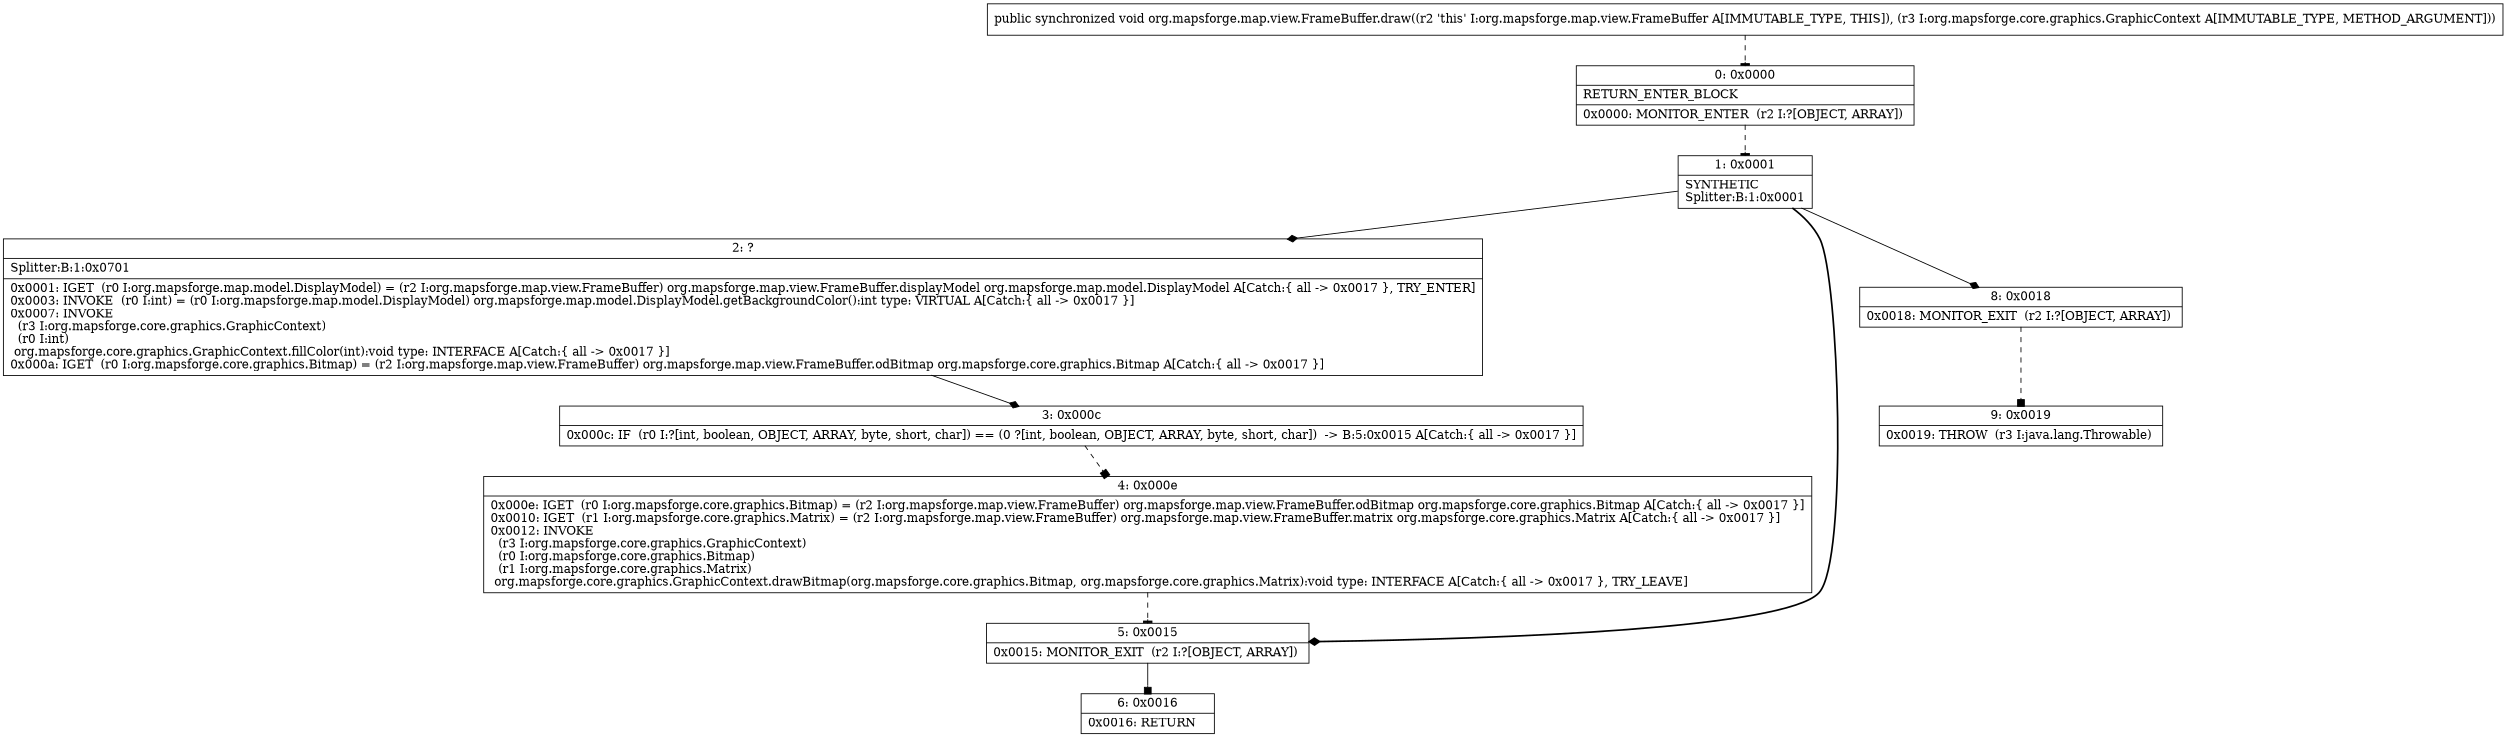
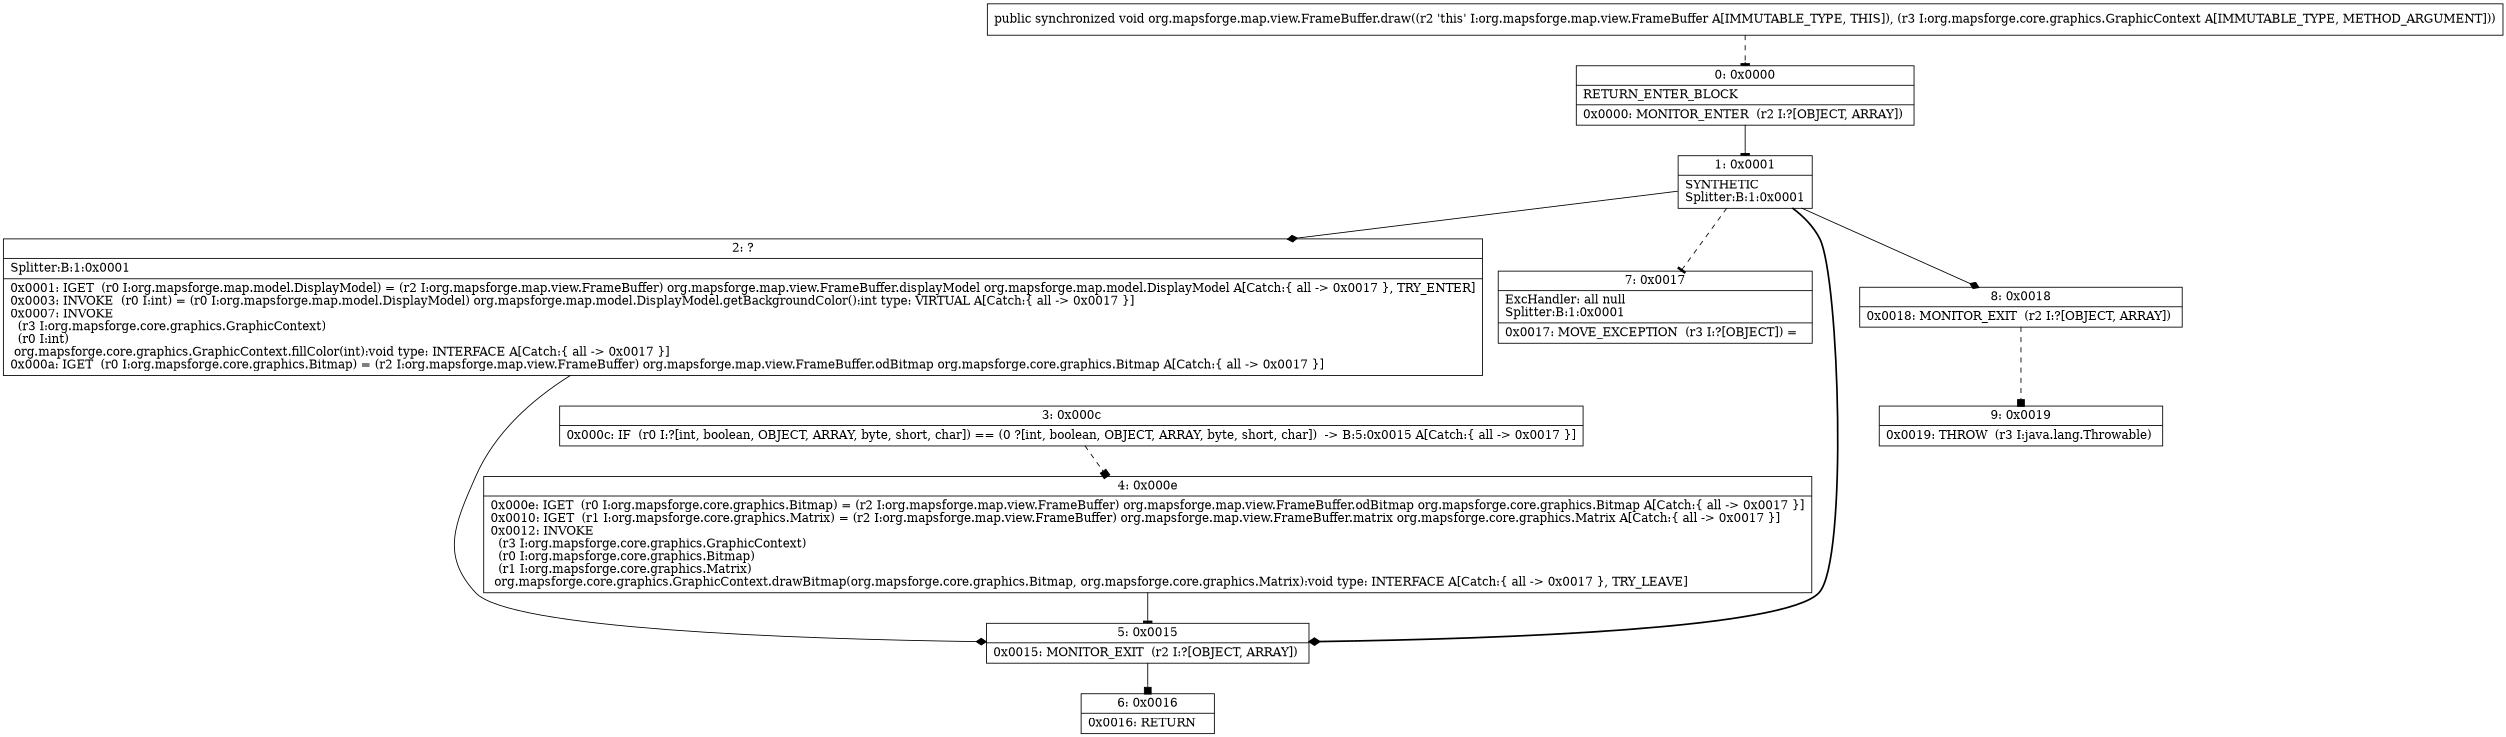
  digraph {
    node [shape=record]
    edge [arrowhead=tee style=dashed]
    n1 [label="{0\:\ 0x0000|RETURN_ENTER_BLOCK\l|0x0000: MONITOR_ENTER  (r2 I:?[OBJECT, ARRAY]) \l}"]
    n2 [label="{1\:\ 0x0001|SYNTHETIC\lSplitter:B:1:0x0001\l}"]
-   n3 [label="{2\:\ ?|Splitter:B:1:0x0701\l|0x0001: IGET  (r0 I:org.mapsforge.map.model.DisplayModel) = (r2 I:org.mapsforge.map.view.FrameBuffer) org.mapsforge.map.view.FrameBuffer.displayModel org.mapsforge.map.model.DisplayModel A[Catch:\{ all \-\> 0x0017 \}, TRY_ENTER]\l0x0003: INVOKE  (r0 I:int) = (r0 I:org.mapsforge.map.model.DisplayModel) org.mapsforge.map.model.DisplayModel.getBackgroundColor():int type: VIRTUAL A[Catch:\{ all \-\> 0x0017 \}]\l0x0007: INVOKE  \l  (r3 I:org.mapsforge.core.graphics.GraphicContext)\l  (r0 I:int)\l org.mapsforge.core.graphics.GraphicContext.fillColor(int):void type: INTERFACE A[Catch:\{ all \-\> 0x0017 \}]\l0x000a: IGET  (r0 I:org.mapsforge.core.graphics.Bitmap) = (r2 I:org.mapsforge.map.view.FrameBuffer) org.mapsforge.map.view.FrameBuffer.odBitmap org.mapsforge.core.graphics.Bitmap A[Catch:\{ all \-\> 0x0017 \}]\l}"]
+   n3 [label="{2\:\ ?|Splitter:B:1:0x0001\l|0x0001: IGET  (r0 I:org.mapsforge.map.model.DisplayModel) = (r2 I:org.mapsforge.map.view.FrameBuffer) org.mapsforge.map.view.FrameBuffer.displayModel org.mapsforge.map.model.DisplayModel A[Catch:\{ all \-\> 0x0017 \}, TRY_ENTER]\l0x0003: INVOKE  (r0 I:int) = (r0 I:org.mapsforge.map.model.DisplayModel) org.mapsforge.map.model.DisplayModel.getBackgroundColor():int type: VIRTUAL A[Catch:\{ all \-\> 0x0017 \}]\l0x0007: INVOKE  \l  (r3 I:org.mapsforge.core.graphics.GraphicContext)\l  (r0 I:int)\l org.mapsforge.core.graphics.GraphicContext.fillColor(int):void type: INTERFACE A[Catch:\{ all \-\> 0x0017 \}]\l0x000a: IGET  (r0 I:org.mapsforge.core.graphics.Bitmap) = (r2 I:org.mapsforge.map.view.FrameBuffer) org.mapsforge.map.view.FrameBuffer.odBitmap org.mapsforge.core.graphics.Bitmap A[Catch:\{ all \-\> 0x0017 \}]\l}"]
+   n4 [label="{7\:\ 0x0017|ExcHandler: all null\lSplitter:B:1:0x0001\l|0x0017: MOVE_EXCEPTION  (r3 I:?[OBJECT]) =  \l}"]
    n5 [label="{5\:\ 0x0015|0x0015: MONITOR_EXIT  (r2 I:?[OBJECT, ARRAY]) \l}"]
    n6 [label="{8\:\ 0x0018|0x0018: MONITOR_EXIT  (r2 I:?[OBJECT, ARRAY]) \l}"]
    n7 [label="{3\:\ 0x000c|0x000c: IF  (r0 I:?[int, boolean, OBJECT, ARRAY, byte, short, char]) == (0 ?[int, boolean, OBJECT, ARRAY, byte, short, char])  \-\> B:5:0x0015 A[Catch:\{ all \-\> 0x0017 \}]\l}"]
    n8 [label="{4\:\ 0x000e|0x000e: IGET  (r0 I:org.mapsforge.core.graphics.Bitmap) = (r2 I:org.mapsforge.map.view.FrameBuffer) org.mapsforge.map.view.FrameBuffer.odBitmap org.mapsforge.core.graphics.Bitmap A[Catch:\{ all \-\> 0x0017 \}]\l0x0010: IGET  (r1 I:org.mapsforge.core.graphics.Matrix) = (r2 I:org.mapsforge.map.view.FrameBuffer) org.mapsforge.map.view.FrameBuffer.matrix org.mapsforge.core.graphics.Matrix A[Catch:\{ all \-\> 0x0017 \}]\l0x0012: INVOKE  \l  (r3 I:org.mapsforge.core.graphics.GraphicContext)\l  (r0 I:org.mapsforge.core.graphics.Bitmap)\l  (r1 I:org.mapsforge.core.graphics.Matrix)\l org.mapsforge.core.graphics.GraphicContext.drawBitmap(org.mapsforge.core.graphics.Bitmap, org.mapsforge.core.graphics.Matrix):void type: INTERFACE A[Catch:\{ all \-\> 0x0017 \}, TRY_LEAVE]\l}"]
    n9 [label="{6\:\ 0x0016|0x0016: RETURN   \l}"]
    n10 [label="{9\:\ 0x0019|0x0019: THROW  (r3 I:java.lang.Throwable) \l}"]
    n11 [label="{public synchronized void org.mapsforge.map.view.FrameBuffer.draw((r2 'this' I:org.mapsforge.map.view.FrameBuffer A[IMMUTABLE_TYPE, THIS]), (r3 I:org.mapsforge.core.graphics.GraphicContext A[IMMUTABLE_TYPE, METHOD_ARGUMENT])) }"]
-   n1 -> n2
+   n1 -> n2 [style=solid]
    n2 -> n3 [arrowhead=diamond style=solid]
+   n2 -> n4
    n2 -> n5 [arrowhead=diamond style=bold]
    n2 -> n6 [arrowhead=diamond style=solid]
-   n3 -> n7 [arrowhead=diamond style=solid]
+   n3 -> n5 [arrowhead=diamond style=solid]
    n5 -> n9 [arrowhead=box style=solid]
    n6 -> n10 [arrowhead=box]
    n7 -> n8 [arrowhead=box]
-   n8 -> n5
+   n8 -> n5 [style=solid]
    n11 -> n1
  }
